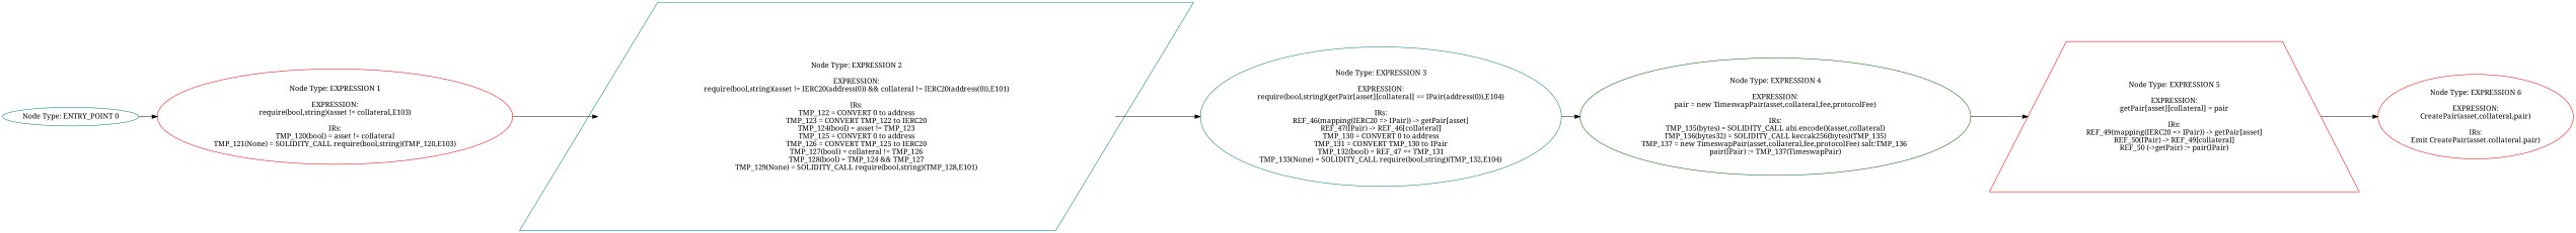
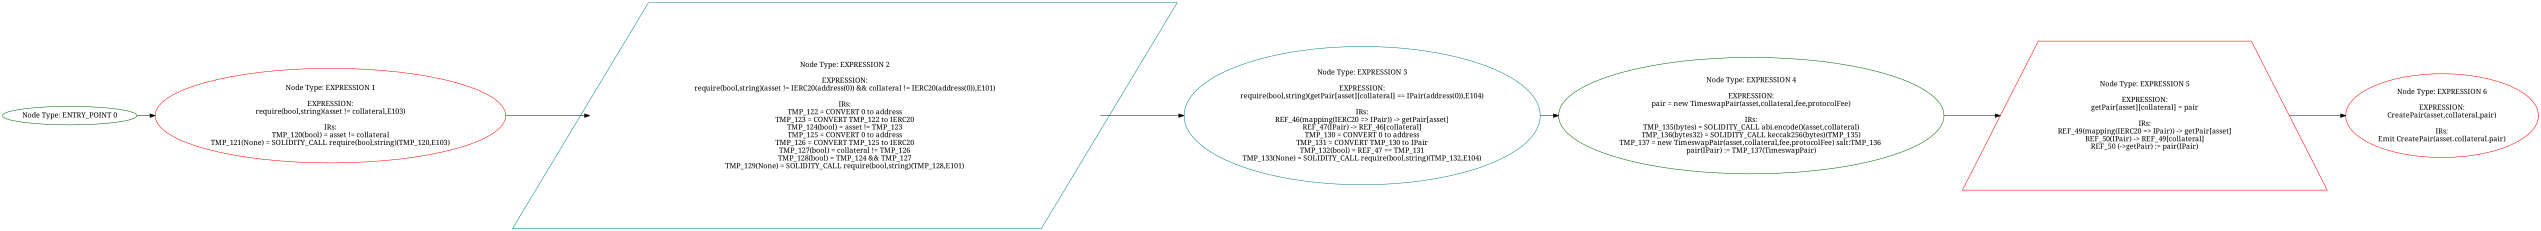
  digraph {
    rankdir=LR
    fontname="Noto Serif"
    node [color=red shape=ellipse fontname="Noto Serif"]
    edge [fontname="Noto Serif"]
-   n1 [label="Node Type: ENTRY_POINT 0\n" color=teal]
+   n1 [label="Node Type: ENTRY_POINT 0\n" color=darkgreen]
    n2 [label="Node Type: EXPRESSION 1\n\nEXPRESSION:\nrequire(bool,string)(asset != collateral,E103)\n\nIRs:\nTMP_120(bool) = asset != collateral\nTMP_121(None) = SOLIDITY_CALL require(bool,string)(TMP_120,E103)"]
    n3 [label="Node Type: EXPRESSION 2\n\nEXPRESSION:\nrequire(bool,string)(asset != IERC20(address(0)) && collateral != IERC20(address(0)),E101)\n\nIRs:\nTMP_122 = CONVERT 0 to address\nTMP_123 = CONVERT TMP_122 to IERC20\nTMP_124(bool) = asset != TMP_123\nTMP_125 = CONVERT 0 to address\nTMP_126 = CONVERT TMP_125 to IERC20\nTMP_127(bool) = collateral != TMP_126\nTMP_128(bool) = TMP_124 && TMP_127\nTMP_129(None) = SOLIDITY_CALL require(bool,string)(TMP_128,E101)" color=teal shape=parallelogram]
    n4 [label="Node Type: EXPRESSION 3\n\nEXPRESSION:\nrequire(bool,string)(getPair[asset][collateral] == IPair(address(0)),E104)\n\nIRs:\nREF_46(mapping(IERC20 => IPair)) -> getPair[asset]\nREF_47(IPair) -> REF_46[collateral]\nTMP_130 = CONVERT 0 to address\nTMP_131 = CONVERT TMP_130 to IPair\nTMP_132(bool) = REF_47 == TMP_131\nTMP_133(None) = SOLIDITY_CALL require(bool,string)(TMP_132,E104)" color=teal]
    n5 [label="Node Type: EXPRESSION 4\n\nEXPRESSION:\npair = new TimeswapPair(asset,collateral,fee,protocolFee)\n\nIRs:\nTMP_135(bytes) = SOLIDITY_CALL abi.encode()(asset,collateral)\nTMP_136(bytes32) = SOLIDITY_CALL keccak256(bytes)(TMP_135)\nTMP_137 = new TimeswapPair(asset,collateral,fee,protocolFee) salt:TMP_136 \npair(IPair) := TMP_137(TimeswapPair)" color=darkgreen]
    n6 [label="Node Type: EXPRESSION 5\n\nEXPRESSION:\ngetPair[asset][collateral] = pair\n\nIRs:\nREF_49(mapping(IERC20 => IPair)) -> getPair[asset]\nREF_50(IPair) -> REF_49[collateral]\nREF_50 (->getPair) := pair(IPair)" shape=trapezium]
    n7 [label="Node Type: EXPRESSION 6\n\nEXPRESSION:\nCreatePair(asset,collateral,pair)\n\nIRs:\nEmit CreatePair(asset.collateral.pair)"]
    n1 -> n2
    n2 -> n3
    n3 -> n4
    n4 -> n5
    n5 -> n6
    n6 -> n7
  }
